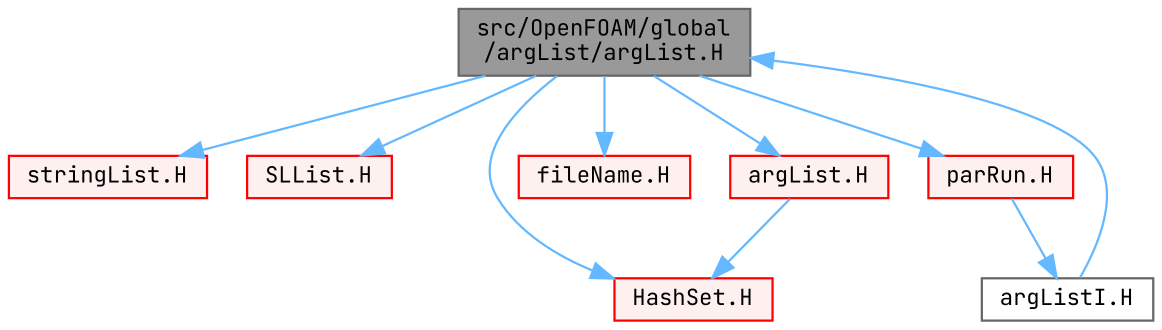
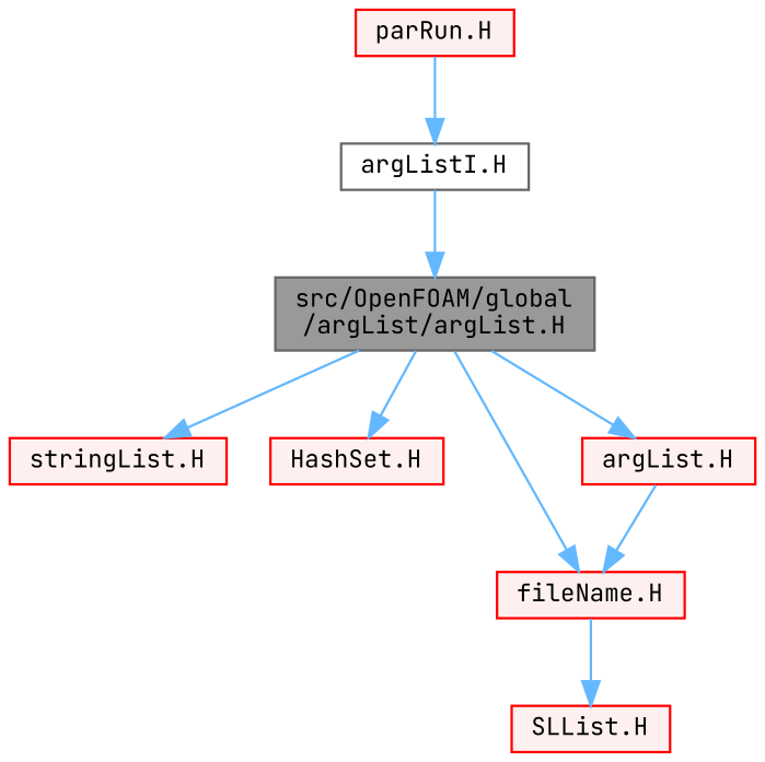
  digraph {
    fontname="JetBrains Mono"
    node [color=red fillcolor="#FFF0F0" fontname="JetBrains Mono" fontsize=10 shape=box style=filled]
    edge [color=steelblue1 fontname="JetBrains Mono" fontsize=10 labelfontname=Helvetica labelfontsize=10 style=solid]
    n1 [color=gray40 fillcolor=grey60 fontcolor=black height=0.2 label="src/OpenFOAM/global\l/argList/argList.H" width=0.4]
    n2 [height=0.2 label="stringList.H" width=0.4]
    n3 [height=0.2 label="SLList.H" width=0.4]
    n4 [height=0.2 label="HashSet.H" width=0.4]
    n5 [height=0.2 label="fileName.H" width=0.4]
    n6 [height=0.2 label="parRun.H" width=0.4]
    n7 [height=0.2 label="argList.H" width=0.4]
    n8 [color=grey40 fillcolor=white height=0.2 label="argListI.H" width=0.4]
    n1 -> n2
-   n1 -> n3
+   n5 -> n3
    n1 -> n4
    n1 -> n5
-   n1 -> n6
    n1 -> n7
    n6 -> n8
-   n7 -> n4
+   n7 -> n5
    n8 -> n1
  }
